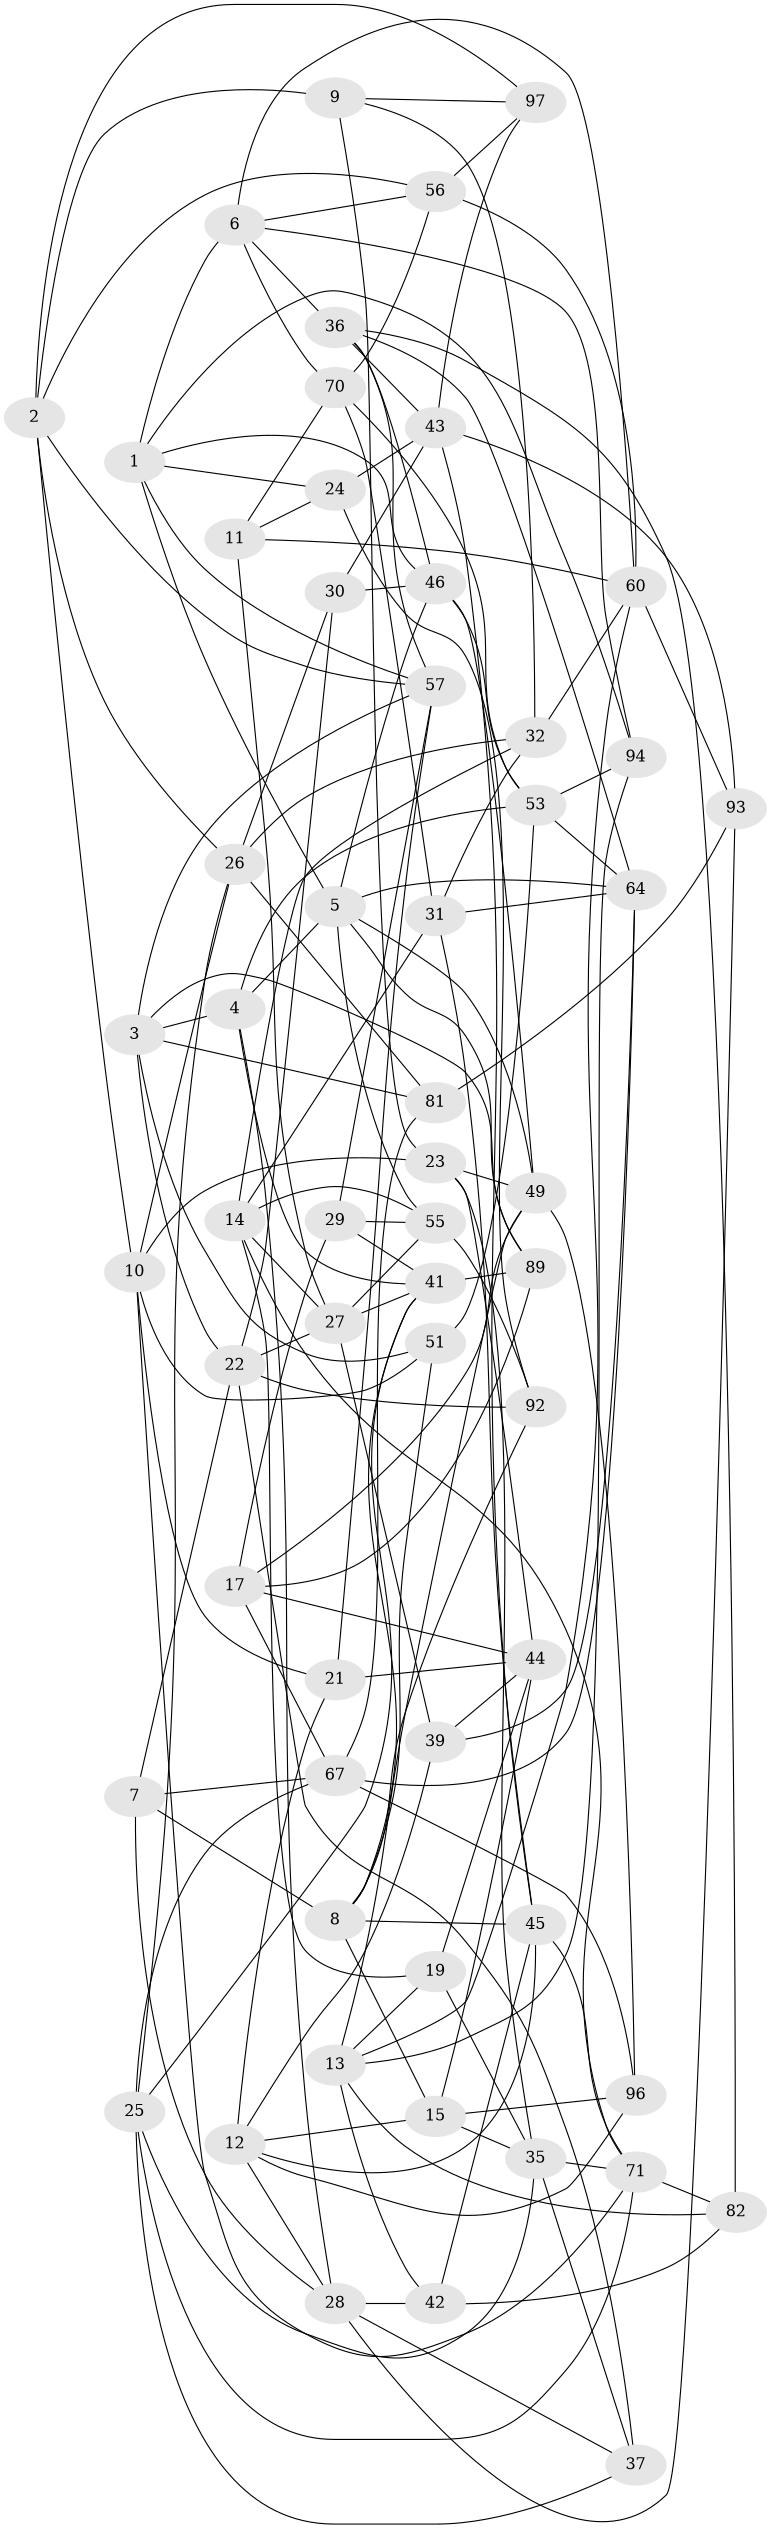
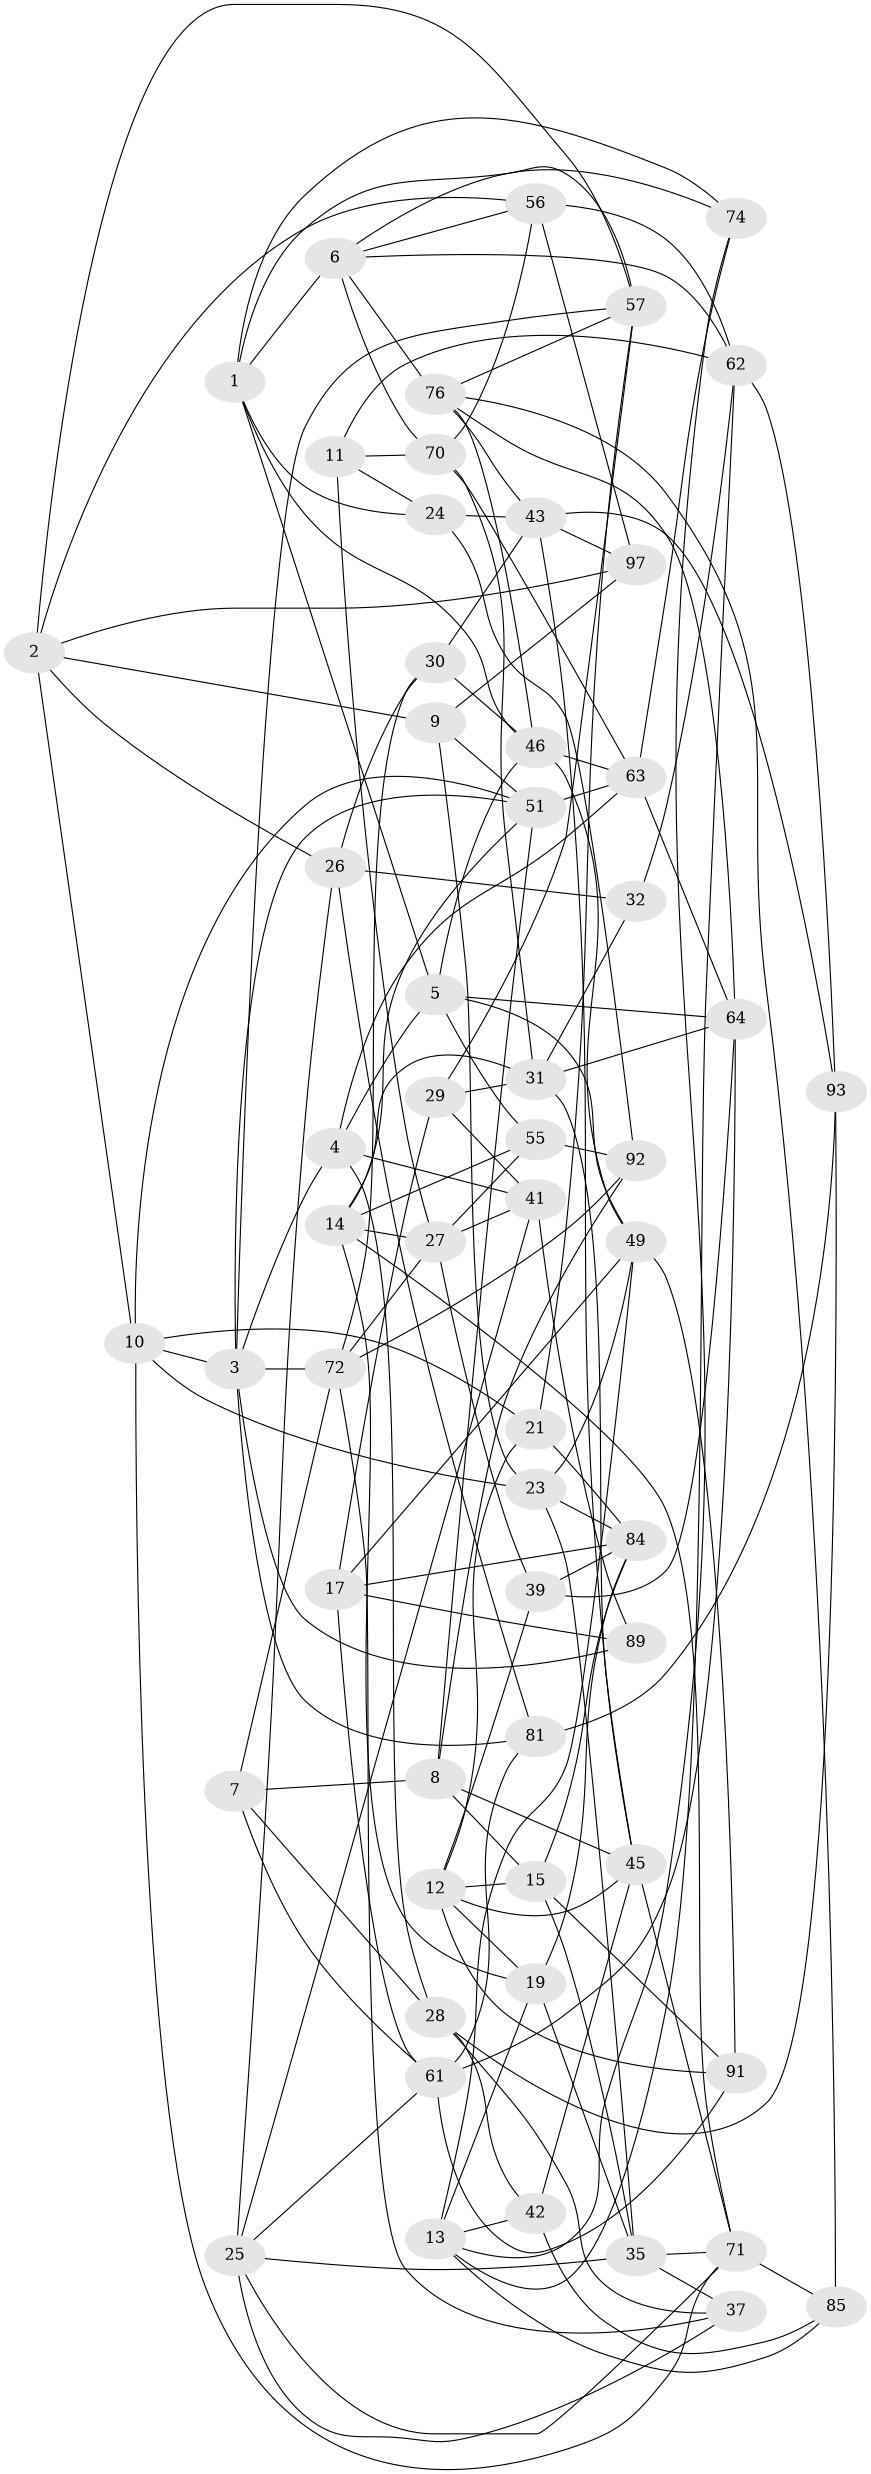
  graph {
    rankdir=LR
    node [color=gray90 style=filled]
    1 [super="+54"]
    6 [super="+48"]
    24
    46 [super="+52"]
    57 [super="+86"]
-   74 [label=94]
+   74
    5 [super="+18"]
    4 [super="+50"]
    28 [super="+53"]
    41 [super="+59"]
-   63 [super="+78" label=53]
+   63 [super="+78"]
    56 [super="+73"]
    n13 [label=70 super="+69"]
-   36 [super="+68"]
-   62 [super="+85" label=60]
+   36 [super="+68" label=76]
+   62 [super="+85"]
    92
    43 [super="+75"]
    49 [super="+95"]
    2 [super="+70"]
    9
    10 [super="+80"]
    26 [super="+79"]
    n23 [label=97]
    51 [super="+77"]
    23 [super="+33"]
    21
    71 [super="+72"]
    81
    32
    30
    3 [super="+66"]
-   22 [super="+34"]
+   22 [super="+34" label=72]
    89
    27 [super="+67"]
    37
    93
    55
    64 [super="+84"]
    42
-   91 [label=96]
+   91
    31 [super="+38"]
-   82
+   82 [label=85]
    8 [super="+65"]
    15 [super="+87"]
    45 [super="+58"]
    7
-   61 [super="+94" label=67]
+   61 [super="+94"]
    35 [super="+76"]
-   44 [super="+60"]
+   44 [super="+60" label=84]
    11
    39
    12 [super="+88"]
    13 [super="+14"]
    19
    17 [super="+40"]
    29
    n57 [label=14 super="+47"]
    25 [super="+83"]
    1 -- 6
    1 -- 24
    1 -- 46
    1 -- 57
    1 -- 74
    1 -- 5
    6 -- 74
    6 -- 56
    6 -- n13
    6 -- 36
    6 -- 62
    24 -- 92
    24 -- 43
    46 -- 63
    46 -- 49
    5 -- 46
    5 -- 49
-   5 -- 89
    5 -- 55
    5 -- 64
    4 -- 5
    4 -- 28
    4 -- 41
    4 -- 63
    28 -- 37
    28 -- 93
    28 -- 42
    41 -- 89
    63 -- 74
    63 -- 64
    56 -- 62
    56 -- n23
    n13 -- 63
    n13 -- 56 [weight=2]
    n13 -- 31
    36 -- 46
    36 -- 57
    36 -- 43
    36 -- 64
    36 -- 82
    62 -- 93
    43 -- n23
    43 -- 93
    43 -- 45
    49 -- 91
    2 -- 57
    2 -- 56
    2 -- 9
    2 -- 10
    2 -- 26
    2 -- n23
    9 -- n23
-   9 -- 32
+   9 -- 51
    9 -- 23
-   10 -- 26
+   10 -- 3
    10 -- 51
    10 -- 23
    10 -- 21
    10 -- 71
    26 -- 81
    26 -- 32
    26 -- 30
    51 -- 63
    23 -- 49
    23 -- 35
    23 -- 44
    21 -- 57
    21 -- 44
    71 -- 82
    81 -- 93
    32 -- 62
    30 -- 46
    30 -- 43
    3 -- 57
    3 -- 4
    3 -- 51
    3 -- 81
    3 -- 22
    3 -- 89
    22 -- 92
    22 -- 30
    22 -- 27
    22 -- 37
    27 -- 41
    27 -- 55
    27 -- 39
    55 -- 92
    42 -- 82
    42 -- 45
    31 -- 32
    31 -- 64
    31 -- 45
-   8 -- 41
    8 -- 92
    8 -- 51
    8 -- 15
    8 -- 45
    15 -- 91
    15 -- 35
    15 -- 44
    45 -- 71
    7 -- 28
    7 -- 22
    7 -- 8
    7 -- 61
    61 -- 81
    61 -- 64
    61 -- 91
    35 -- 71
    35 -- 37
    11 -- 24
    11 -- n13
    11 -- 62
    11 -- 27
    39 -- 64
    39 -- 44
-   12 -- 28
+   12 -- 19
    12 -- 21
    12 -- 91
    12 -- 15
    12 -- 45
    12 -- 39
    13 -- 74
    13 -- 62
    13 -- 49
    13 -- 42
    13 -- 82
    13 -- 19
    19 -- 35
    19 -- 44
    17 -- 49
    17 -- 89
    17 -- 61
    17 -- 44
    17 -- 29
    29 -- 57
    29 -- 41
-   29 -- 55
+   29 -- 31
    n57 -- 71
-   n57 -- 32
+   n57 -- 51
    n57 -- 27
    n57 -- 55
    n57 -- 31
    n57 -- 19
    25 -- 41
    25 -- 26
    25 -- 71
    25 -- 37
    25 -- 61
    25 -- 35
  }
